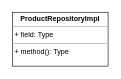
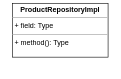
  <mxCell id="0" />
  <mxCell id="1" parent="0" />
- <mxCell id="2" value="&lt;p style=&quot;margin:0px;margin-top:4px;text-align:center;&quot;&gt;&lt;b&gt;ProductRepositoryImpl&lt;/b&gt;&lt;/p&gt;&lt;hr size=&quot;1&quot;&gt;&lt;p style=&quot;margin:0px;margin-left:4px;&quot;&gt;+ field: Type&lt;/p&gt;&lt;hr size=&quot;1&quot;&gt;&lt;p style=&quot;margin:0px;margin-left:4px;&quot;&gt;+ method(): Type&lt;/p&gt;" style="verticalAlign=top;align=left;overflow=fill;fontSize=12;fontFamily=Helvetica;html=1;whiteSpace=wrap;" vertex="1" parent="1"><mxGeometry x="20" y="20" width="160" height="90" as="geometry" /></mxCell>
+ <mxCell id="2" value="&lt;p style=&quot;margin:0px;margin-top:4px;text-align:center;&quot;&gt;&lt;b&gt;ProductRepositoryImpl&lt;/b&gt;&lt;/p&gt;&lt;hr size=&quot;1&quot;&gt;&lt;p style=&quot;margin:0px;margin-left:4px;&quot;&gt;+ field: Type&lt;/p&gt;&lt;hr size=&quot;1&quot;&gt;&lt;p style=&quot;margin:0px;margin-left:4px;&quot;&gt;+ method(): Type&lt;/p&gt;" style="verticalAlign=top;align=left;overflow=fill;fontSize=12;fontFamily=Helvetica;html=1;whiteSpace=wrap;" vertex="1" parent="1"><mxGeometry x="20" y="5" width="160" height="90" as="geometry" /></mxCell>
